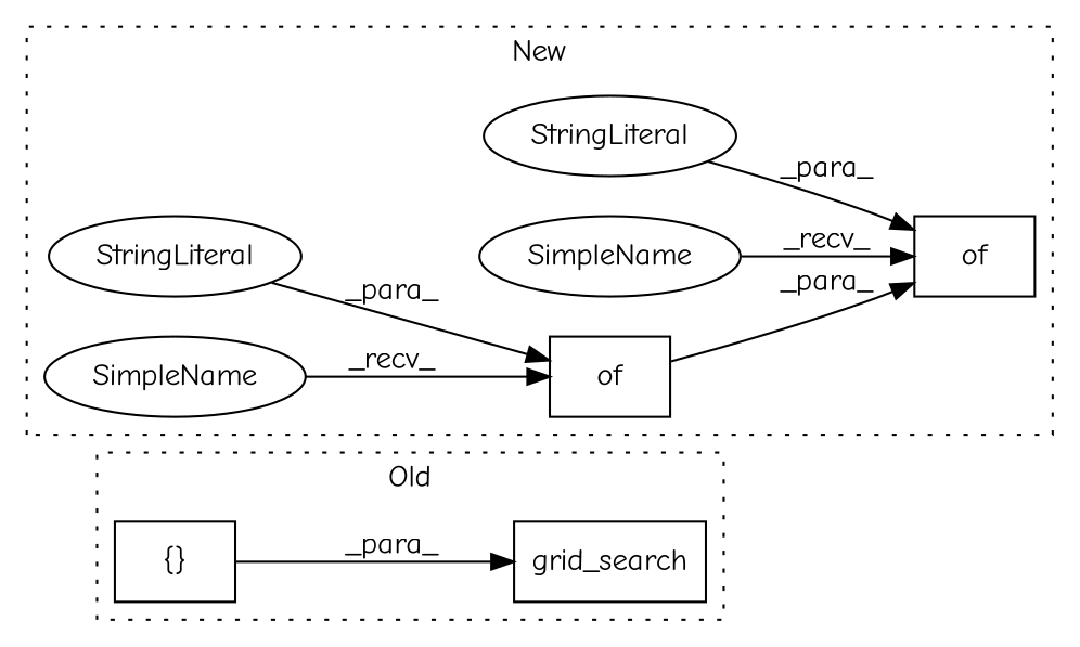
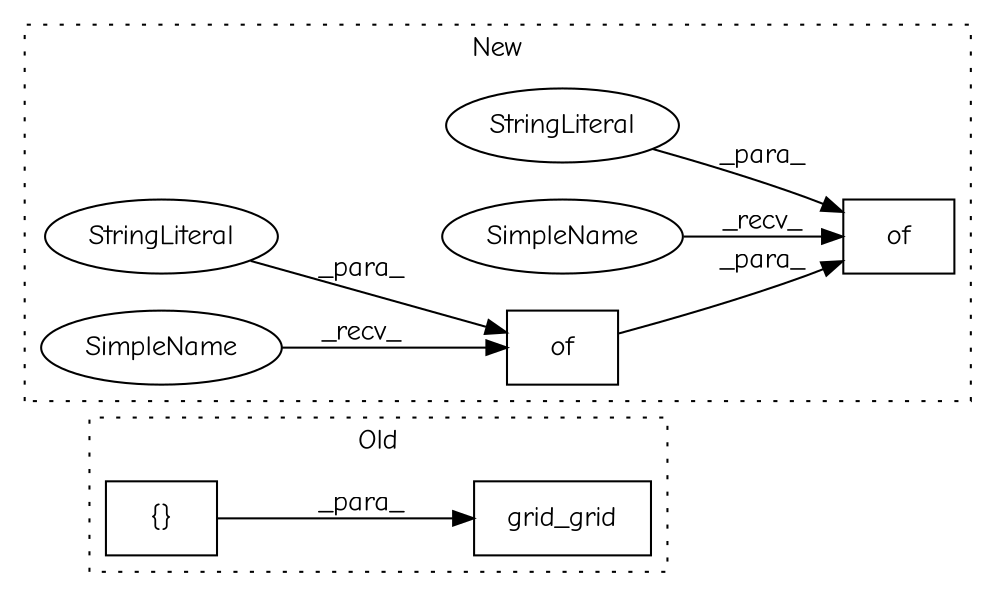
  digraph {
    rankdir=LR
    fontname="Comic Neue"
    node [a=32 l="3,1" shape=box fontname="Comic Neue"]
    edge [fontname="Comic Neue"]
-   n1 [l="12,1" label=grid_search s="2833,2878"]
+   n1 [l="12,1" label=grid_grid s="2833,2878"]
    n2 [a=4 l="6,2" label="{}" s="2854,2876"]
    n3 [label=of s="2726,3390"]
    n4 [a=45 l=13 label=StringLiteral s=3245 shape=ellipse]
    n5 [label=of s="3263,3389"]
    n6 [a=45 l=32 label=StringLiteral s=3353 shape=ellipse]
    n7 [a=42 l=3 label=SimpleName s=2722 shape=ellipse]
    n8 [a=42 l=3 label=SimpleName s=3259 shape=ellipse]
    subgraph cluster_1 {
      label=Old
      style=dotted
      n1
      n2
    }
    subgraph cluster_2 {
      label=New
      style=dotted
      n3
      n4
      n5
      n6
      n7
      n8
    }
    n2 -> n1 [label=_para_]
    n4 -> n3 [label=_para_]
    n5 -> n3 [label=_para_]
    n6 -> n5 [label=_para_]
    n7 -> n3 [label=_recv_]
    n8 -> n5 [label=_recv_]
  }
